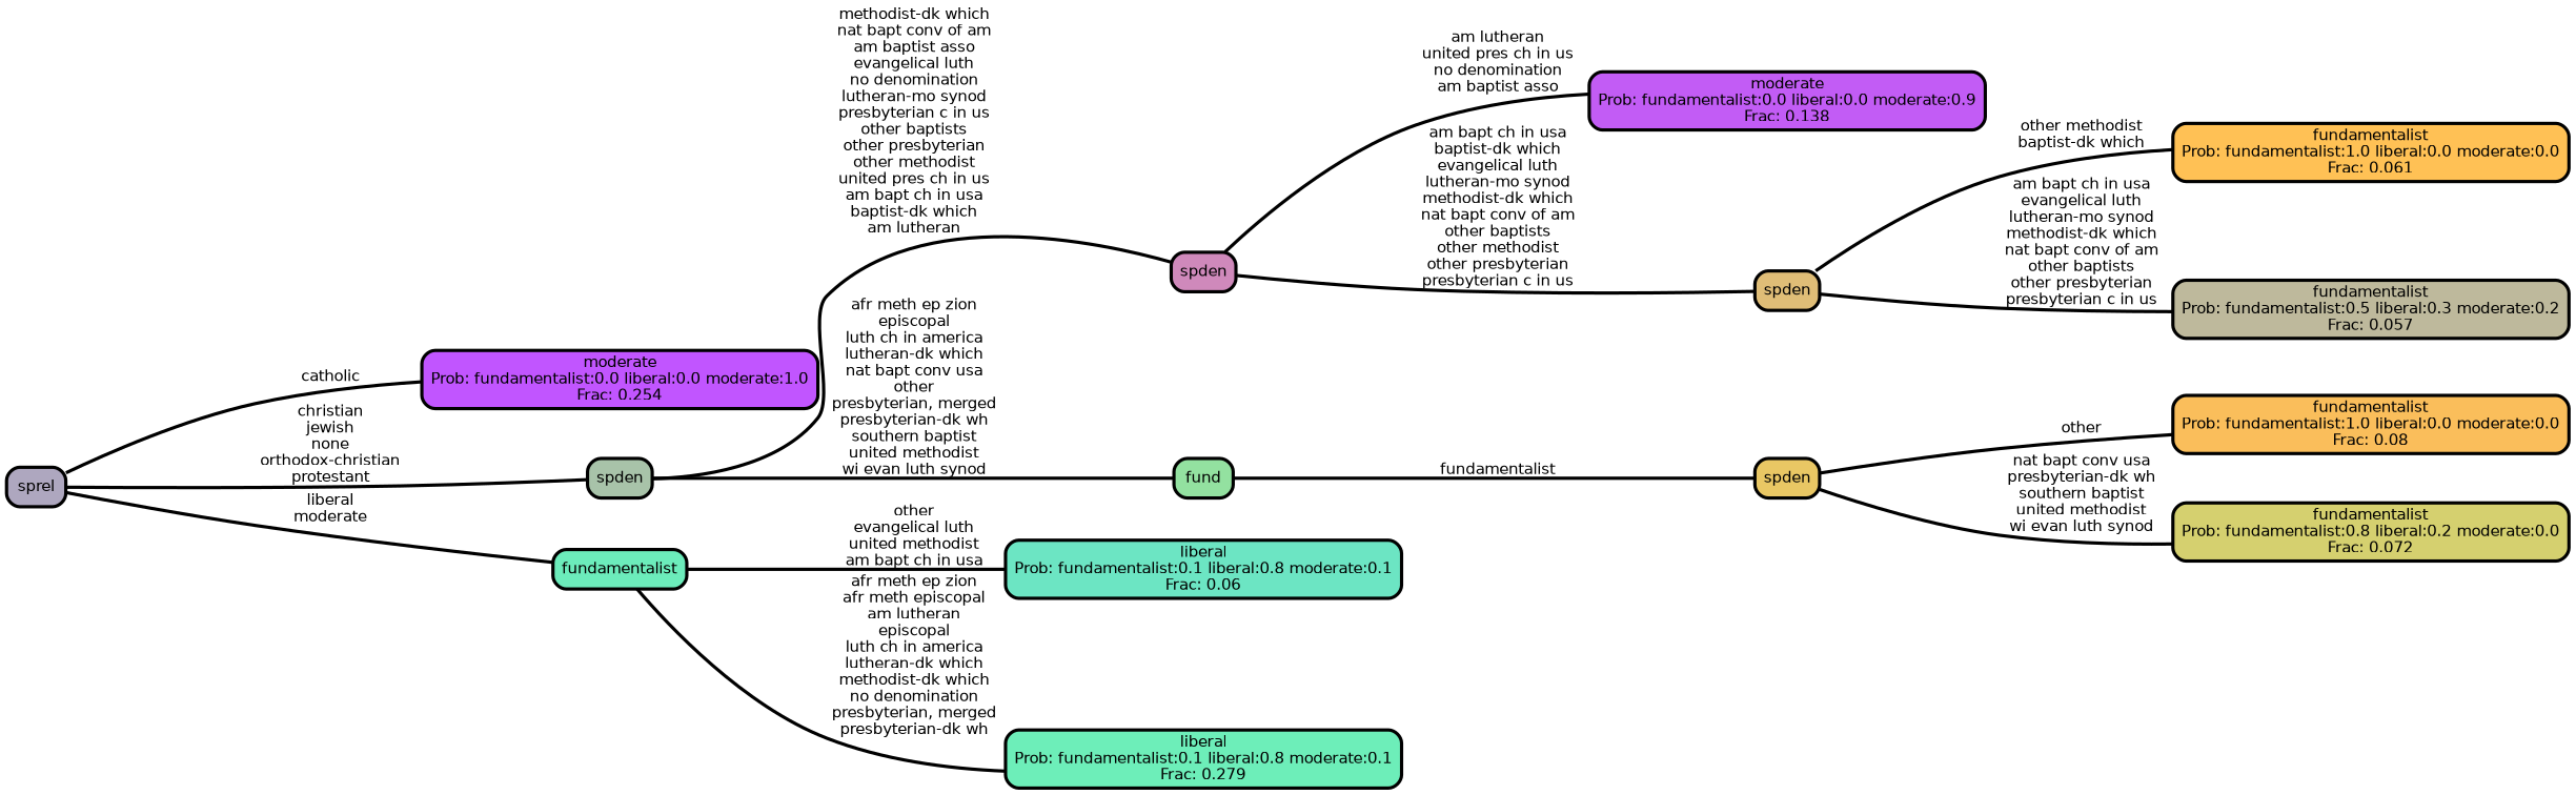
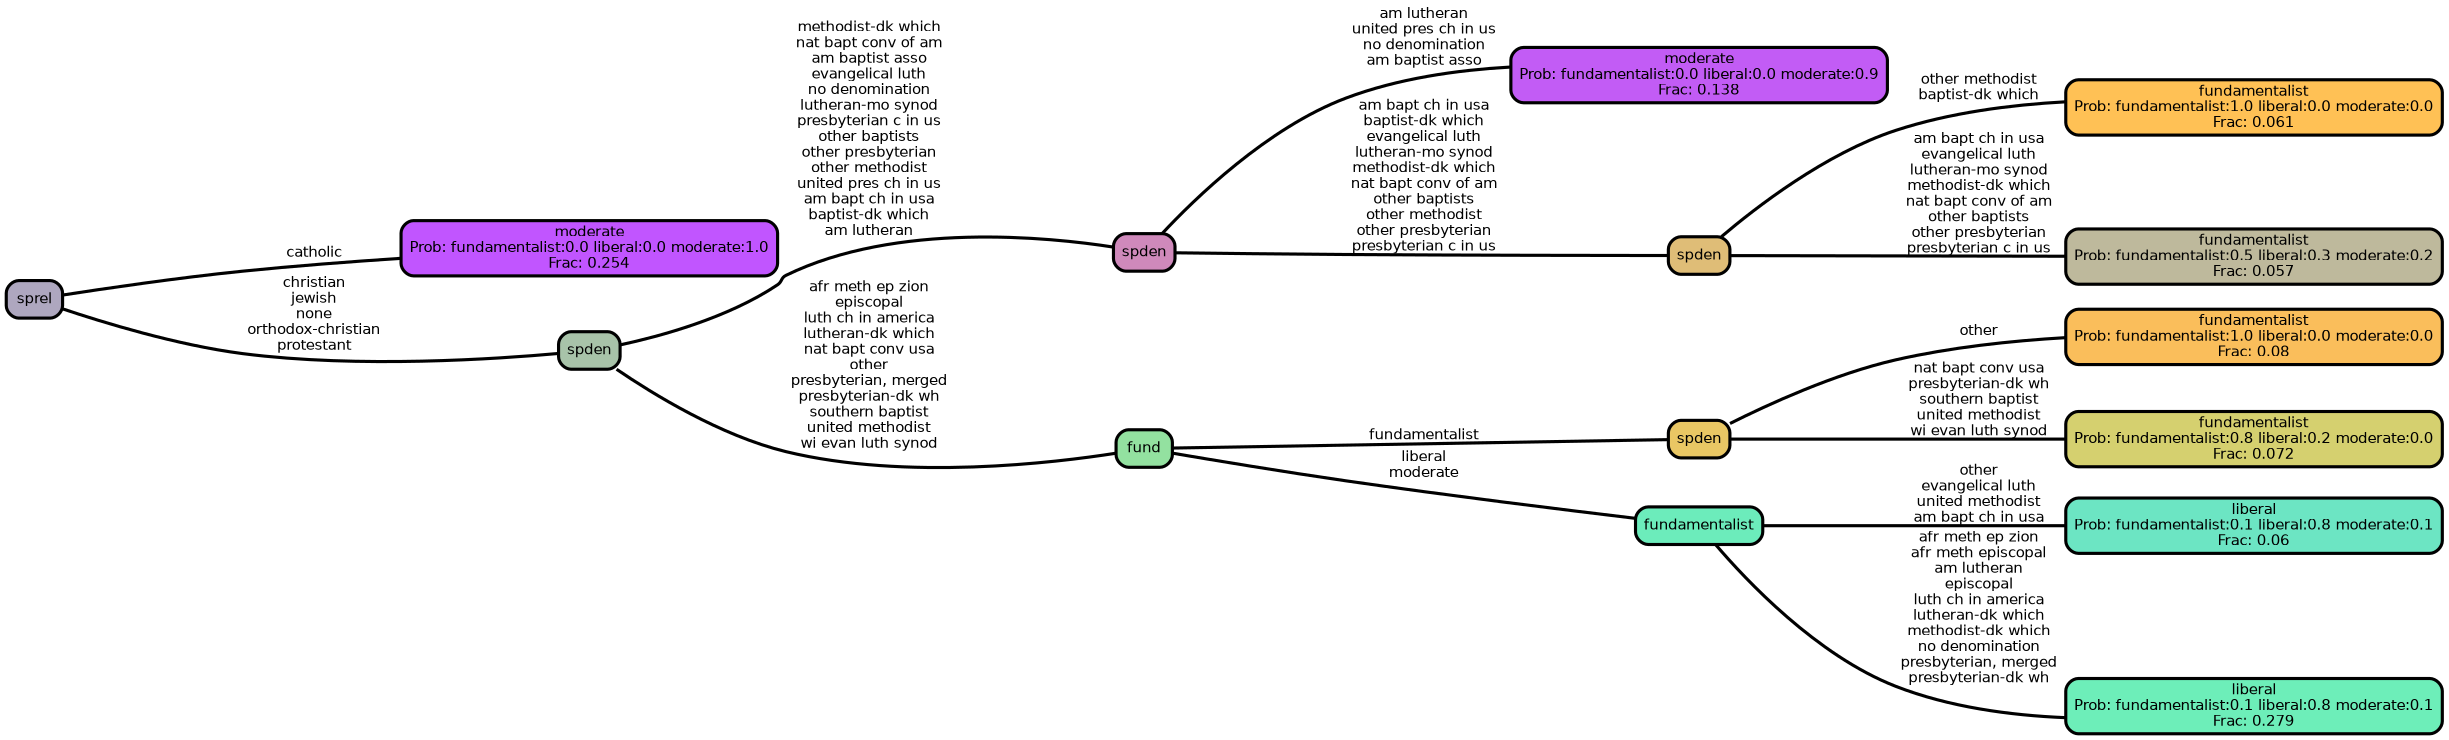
  graph {
    rankdir=LR
    ranksep="0 equally"
    splines=straight
    node [color=black fontcolor=black fontname=helvetica penwidth=3 shape=box style="filled, rounded"]
    edge [color=black fontname=helvetica penwidth=3]
    n1 [fillcolor="#c155ff" label="moderate\nProb: fundamentalist:0.0 liberal:0.0 moderate:1.0\nFrac: 0.254"]
    n2 [fillcolor="#aea7bf" label=sprel]
    n3 [fillcolor="#a8c3a9" label=spden]
    n4 [fillcolor="#cf89bb" label=spden]
    n5 [fillcolor="#93e1a0" label=fund]
    n6 [fillcolor="#c25cf5" label="moderate\nProb: fundamentalist:0.0 liberal:0.0 moderate:0.9\nFrac: 0.138"]
    n7 [fillcolor="#dfbd77" label=spden]
    n8 [fillcolor="#ffc155" label="fundamentalist\nProb: fundamentalist:1.0 liberal:0.0 moderate:0.0\nFrac: 0.061"]
    n9 [fillcolor="#beb99c" label="fundamentalist\nProb: fundamentalist:0.5 liberal:0.3 moderate:0.2\nFrac: 0.057"]
    n10 [fillcolor="#e9c764" label=spden]
    n11 [fillcolor="#6cecbb" label=fundamentalist]
    n12 [fillcolor="#fabe5b" label="fundamentalist\nProb: fundamentalist:1.0 liberal:0.0 moderate:0.0\nFrac: 0.08"]
    n13 [fillcolor="#d5d06f" label="fundamentalist\nProb: fundamentalist:0.8 liberal:0.2 moderate:0.0\nFrac: 0.072"]
    n14 [fillcolor="#6ce5c3" label="liberal\nProb: fundamentalist:0.1 liberal:0.8 moderate:0.1\nFrac: 0.06"]
    n15 [fillcolor="#6deeb9" label="liberal\nProb: fundamentalist:0.1 liberal:0.8 moderate:0.1\nFrac: 0.279"]
    subgraph sub_1 {
      rank=same
    }
    n2 -- n1 [label=" catholic"]
    n2 -- n3 [label=" christian\n jewish\n none\n orthodox-christian\n protestant"]
    n3 -- n4 [label=" methodist-dk which\n nat bapt conv of am\n am baptist asso\n evangelical luth\n no denomination\n lutheran-mo synod\n presbyterian c in us\n other baptists\n other presbyterian\n other methodist\n united pres ch in us\n am bapt ch in usa\n baptist-dk which\n am lutheran"]
    n3 -- n5 [label=" afr meth ep zion\n episcopal\n luth ch in america\n lutheran-dk which\n nat bapt conv usa\n other\n presbyterian, merged\n presbyterian-dk wh\n southern baptist\n united methodist\n wi evan luth synod"]
    n4 -- n6 [label=" am lutheran\n united pres ch in us\n no denomination\n am baptist asso"]
    n4 -- n7 [label=" am bapt ch in usa\n baptist-dk which\n evangelical luth\n lutheran-mo synod\n methodist-dk which\n nat bapt conv of am\n other baptists\n other methodist\n other presbyterian\n presbyterian c in us"]
    n5 -- n10 [label=" fundamentalist"]
-   n2 -- n11 [label=" liberal\n moderate"]
+   n5 -- n11 [label=" liberal\n moderate"]
    n7 -- n8 [label=" other methodist\n baptist-dk which"]
    n7 -- n9 [label=" am bapt ch in usa\n evangelical luth\n lutheran-mo synod\n methodist-dk which\n nat bapt conv of am\n other baptists\n other presbyterian\n presbyterian c in us"]
    n10 -- n12 [label=" other"]
    n10 -- n13 [label=" nat bapt conv usa\n presbyterian-dk wh\n southern baptist\n united methodist\n wi evan luth synod"]
    n11 -- n14 [label=" other\n evangelical luth\n united methodist\n am bapt ch in usa"]
    n11 -- n15 [label=" afr meth ep zion\n afr meth episcopal\n am lutheran\n episcopal\n luth ch in america\n lutheran-dk which\n methodist-dk which\n no denomination\n presbyterian, merged\n presbyterian-dk wh"]
  }
